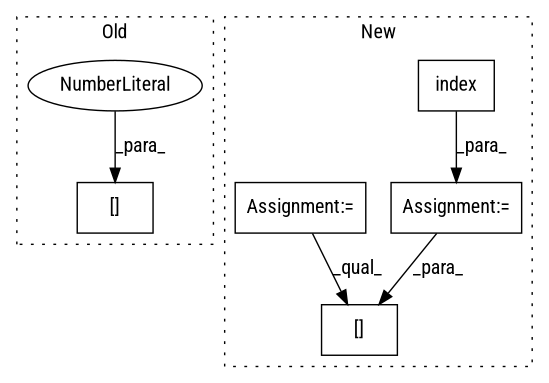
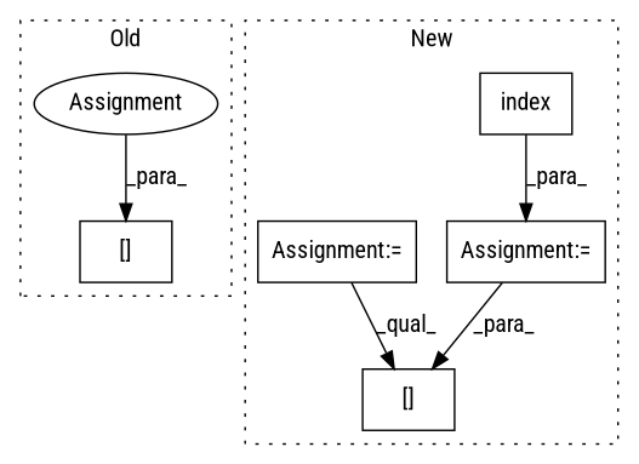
  digraph {
    fontname="Roboto Condensed"
    node [a=2 l=1 shape=box fontname="Roboto Condensed"]
    edge [fontname="Roboto Condensed"]
    n1 [l="10,1" label="[]" s="9970,9981"]
-   n2 [a=34 label=NumberLiteral s=9980 shape=ellipse]
+   n2 [a=34 label=Assignment s=9980 shape=ellipse]
    n3 [a=32 l="6,1" label=index s="9704,9716"]
    n4 [a=7 label="Assignment:=" s=9740]
    n5 [l="7,1" label="[]" s="10047,10058"]
    n6 [a=7 label="Assignment:=" s=9628]
    subgraph cluster_1 {
      label=Old
      style=dotted
      n1
      n2
    }
    subgraph cluster_2 {
      label=New
      style=dotted
      n3
      n4
      n5
      n6
    }
    n2 -> n1 [label=_para_]
    n3 -> n4 [label=_para_]
    n4 -> n5 [label=_para_]
    n6 -> n5 [label=_qual_]
  }
